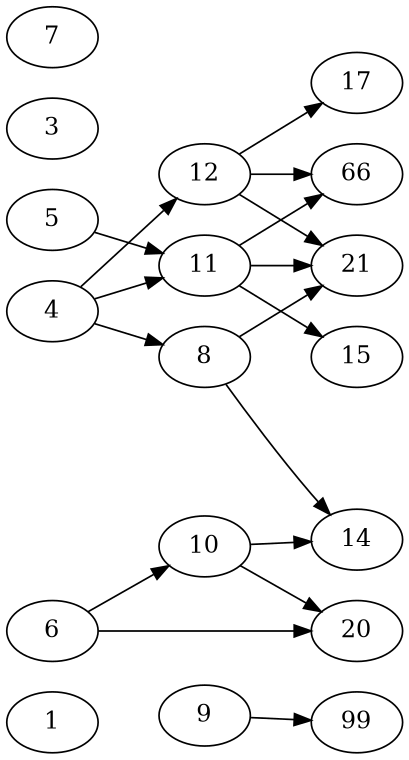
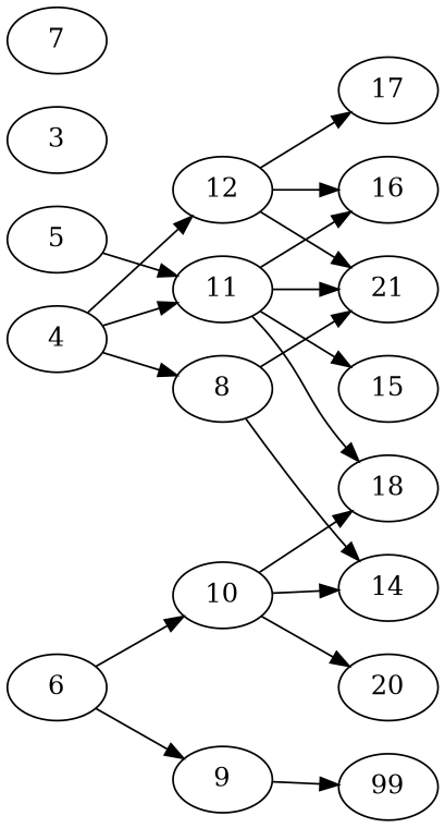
  digraph {
    rankdir=LR
    node [alpha=0.18]
-   1 [alpha=0.13 expect_size=640500090930618112]
    11 [alpha=0.05 expect_size=12283069723543040]
    21 [alpha=0.09 expect_size=251358892657737728000]
    15 [expect_size=689962165822588416]
-   16 [alpha=0.05 expect_size=1399638187230320 label=66]
+   18 [alpha=0.17 expect_size=7461887835219726]
+   16 [alpha=0.05 expect_size=1399638187230320]
    12 [alpha=0.10 expect_size=53171270468549632]
    17 [alpha=0.07 expect_size=95908657664482082816]
    3 [alpha=0.04 expect_size=1356441901477134336]
    4 [alpha=0.14 expect_size=1288629233431148]
    8 [expect_size=269857898891011162112]
    14 [alpha=0.07 expect_size=104675336542154784]
    5 [alpha=0.02 expect_size=649866433043811]
    6 [alpha=0.20 expect_size=1287416822603760]
    9 [alpha=0.10 expect_size=76406613959593951232]
    10 [alpha=0.16 expect_size=7226976769341655]
    n17 [alpha=0.02 expect_size=188858870535921888 label=99]
    20 [alpha=0.04 expect_size=1148034938075609]
    7 [expect_size=342748028548128640]
    11 -> 21
    11 -> 15
+   11 -> 18
    11 -> 16
    12 -> 21
    12 -> 16
    12 -> 17
    4 -> 11
    4 -> 12
    4 -> 8
    8 -> 21
    8 -> 14
    5 -> 11
-   6 -> 20
+   6 -> 9
    6 -> 10
    9 -> n17
+   10 -> 18
    10 -> 14
    10 -> 20
  }
